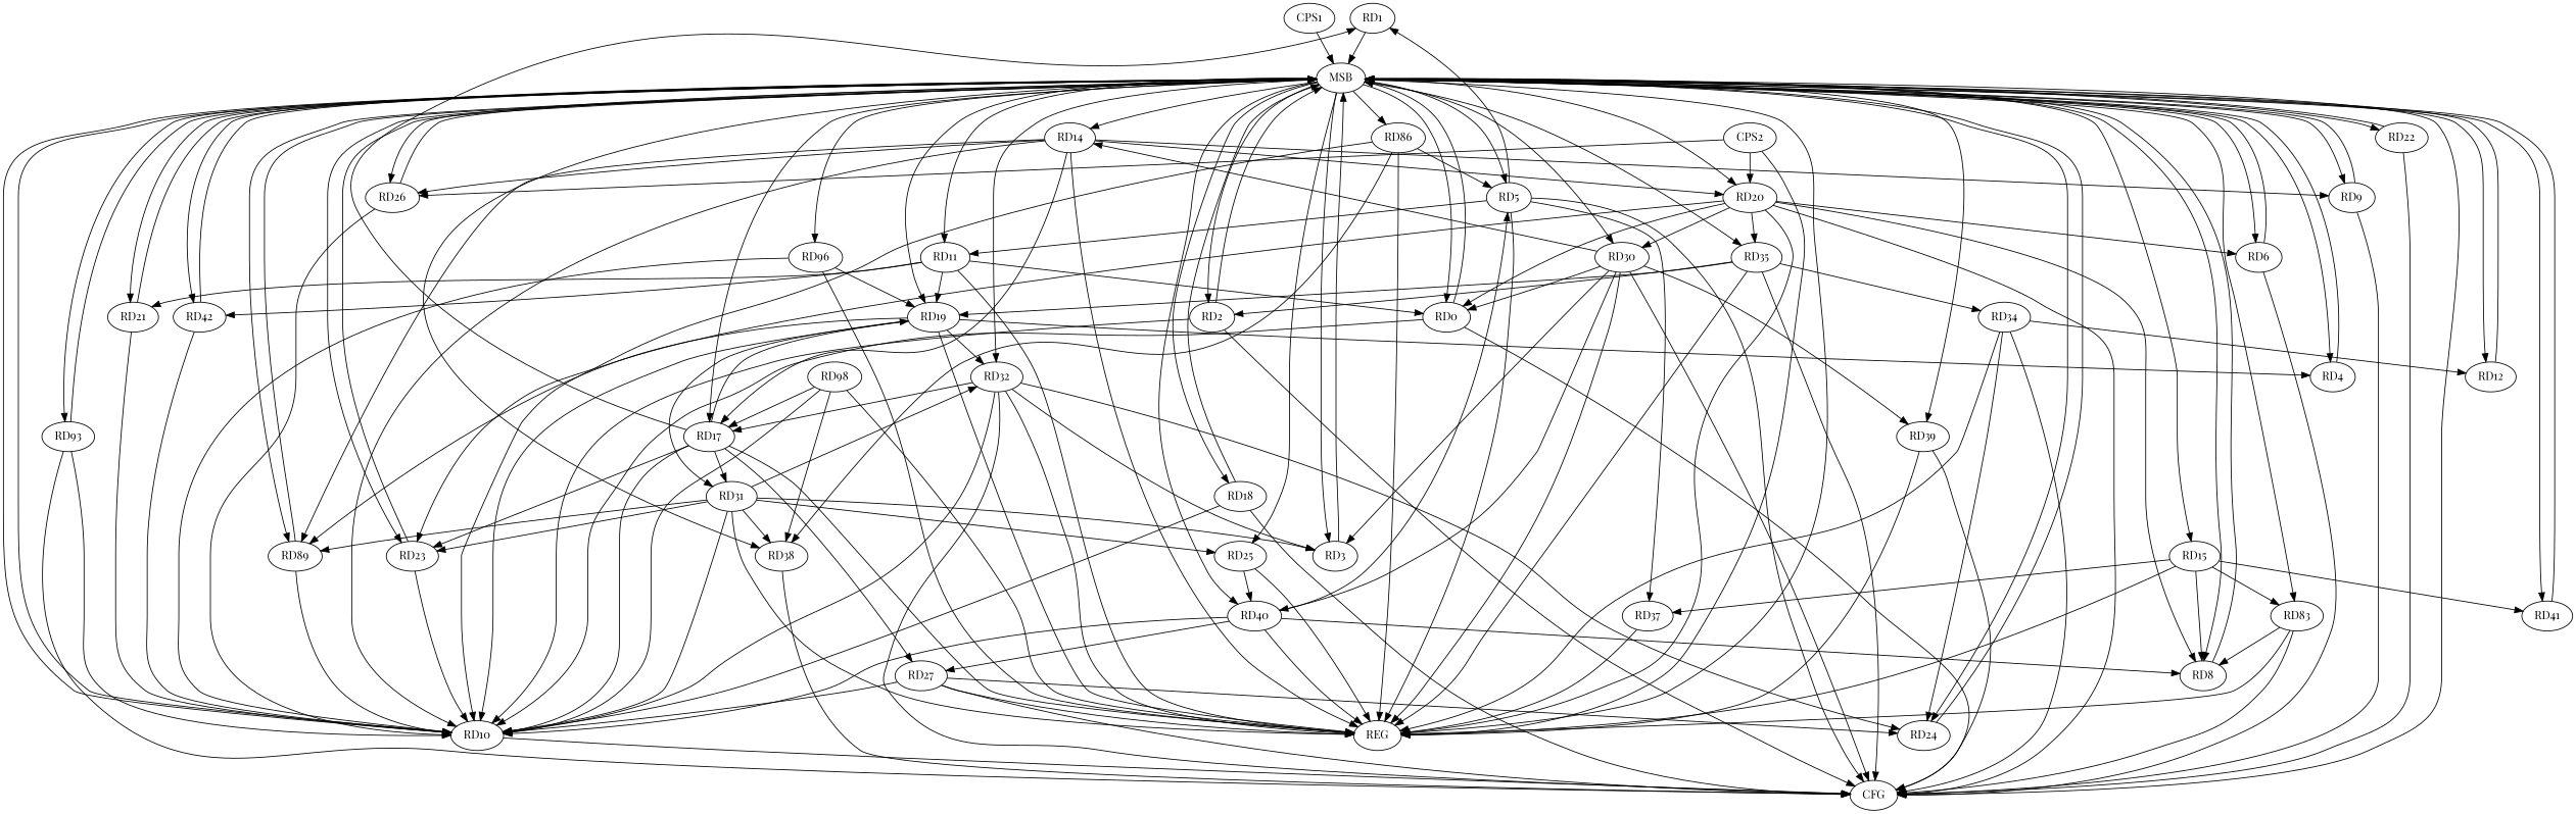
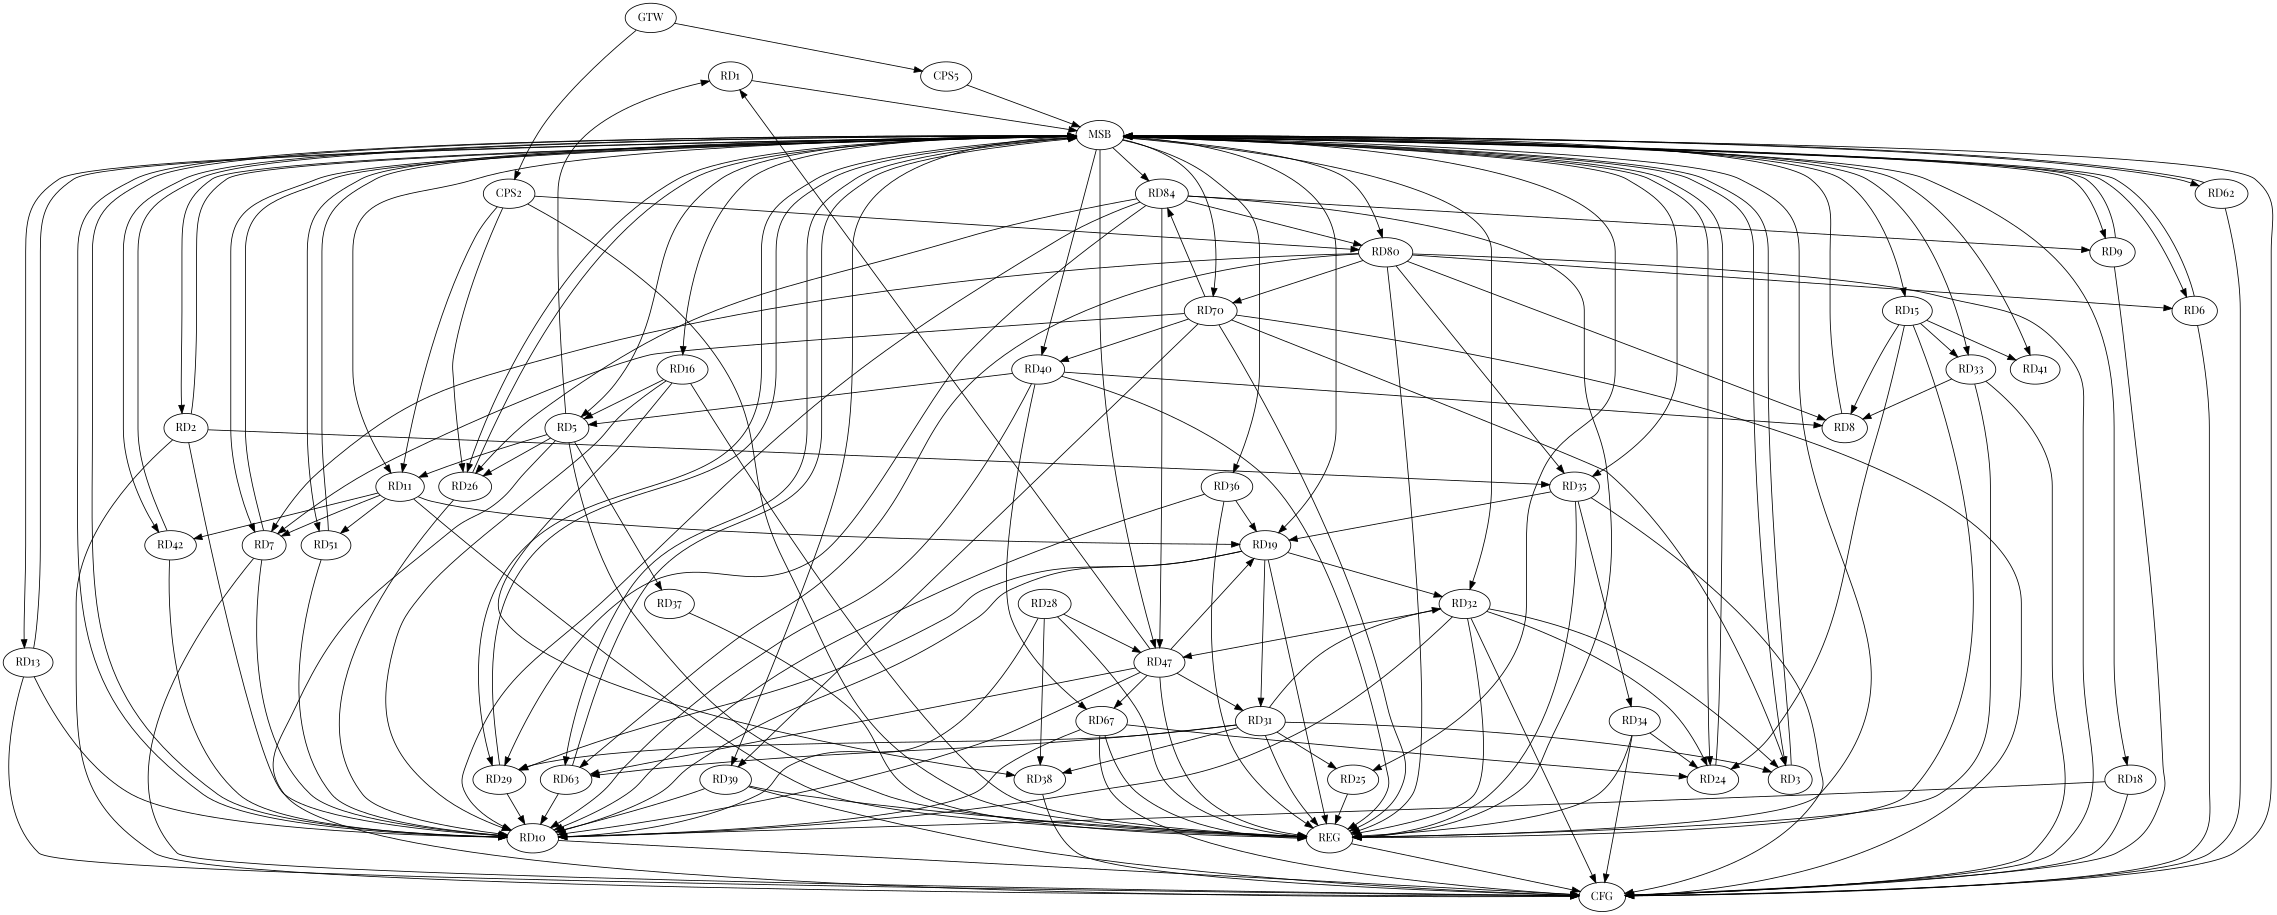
  strict digraph {
    fontname="Playfair Display"
    node [fontname="Playfair Display"]
    edge [fontname="Playfair Display"]
    n1 [label=RD1]
    n2 [label=MSB]
    n3 [label=RD2]
    n4 [label=RD10]
    n5 [label=RD3]
-   n6 [label=RD4]
    n7 [label=RD5]
    n8 [label=RD11]
    n9 [label=RD26]
    n10 [label=REG]
    n11 [label=RD6]
-   n12 [label=RD0]
+   n12 [label=RD7]
    n13 [label=RD8]
    n14 [label=RD9]
    n15 [label=RD19]
-   n16 [label=RD21]
+   n16 [label=RD51]
    n17 [label=RD42]
-   n18 [label=RD12]
-   n19 [label=RD93]
-   n20 [label=RD14]
-   n21 [label=RD17]
-   n22 [label=RD20]
-   n23 [label=RD89]
+   n19 [label=RD13]
+   n20 [label=RD84]
+   n21 [label=RD47]
+   n22 [label=RD80]
+   n23 [label=RD29]
    n24 [label=RD15]
-   n25 [label=RD83]
+   n25 [label=RD33]
    n26 [label=RD41]
-   n27 [label=RD86]
+   n27 [label=RD16]
    n28 [label=RD38]
-   n29 [label=RD23]
+   n29 [label=RD63]
    n30 [label=RD18]
    n31 [label=RD32]
-   n32 [label=RD30]
+   n32 [label=RD70]
    n33 [label=RD35]
-   n34 [label=RD22]
+   n34 [label=RD62]
    n35 [label=RD24]
    n36 [label=RD25]
    n37 [label=RD40]
    n38 [label=RD39]
-   n39 [label=RD96]
+   n39 [label=RD36]
    n40 [label=CFG]
    n41 [label=RD37]
    n42 [label=RD31]
-   n43 [label=RD27]
+   n43 [label=RD67]
    n44 [label=RD34]
-   n45 [label=RD98]
-   n46 [label=CPS1]
+   n45 [label=RD28]
+   n46 [label=CPS5]
    n47 [label=CPS2]
+   n48 [label=GTW]
    n1 -> n2
    n2 -> n3
    n2 -> n4
    n2 -> n5
-   n2 -> n6
    n2 -> n7
    n2 -> n8
    n2 -> n9
    n2 -> n10
    n2 -> n11
    n2 -> n12
-   n2 -> n13
    n2 -> n14
    n2 -> n15
    n2 -> n16
    n2 -> n17
-   n2 -> n18
    n2 -> n19
    n2 -> n20
    n2 -> n21
    n2 -> n22
    n2 -> n23
    n2 -> n24
    n2 -> n25
    n2 -> n26
    n2 -> n27
-   n2 -> n28
    n2 -> n29
    n2 -> n30
    n2 -> n31
    n2 -> n32
    n2 -> n33
    n2 -> n34
    n2 -> n35
    n2 -> n36
    n2 -> n37
    n2 -> n38
    n2 -> n39
    n3 -> n2
    n3 -> n4
    n3 -> n40
    n4 -> n2
    n4 -> n40
    n5 -> n2
-   n6 -> n2
    n7 -> n1
    n7 -> n8
+   n7 -> n9
    n7 -> n10
    n7 -> n40
    n7 -> n41
    n8 -> n10
    n8 -> n12
    n8 -> n15
    n8 -> n16
    n8 -> n17
    n9 -> n2
    n9 -> n4
+   n10 -> n40
    n11 -> n2
    n11 -> n40
    n12 -> n2
    n12 -> n4
    n12 -> n40
    n13 -> n2
    n14 -> n2
    n14 -> n40
    n15 -> n4
-   n15 -> n6
    n15 -> n10
    n15 -> n23
    n15 -> n31
    n15 -> n42
    n16 -> n2
    n16 -> n4
    n17 -> n2
    n17 -> n4
-   n18 -> n2
    n19 -> n2
    n19 -> n4
    n19 -> n40
    n20 -> n4
    n20 -> n9
    n20 -> n10
    n20 -> n14
    n20 -> n21
    n20 -> n22
    n20 -> n23
    n21 -> n1
    n21 -> n4
    n21 -> n10
    n21 -> n15
    n21 -> n29
    n21 -> n42
    n21 -> n43
    n22 -> n10
    n22 -> n11
    n22 -> n12
    n22 -> n13
    n22 -> n29
    n22 -> n32
    n22 -> n33
    n22 -> n40
    n23 -> n2
    n23 -> n4
    n24 -> n10
    n24 -> n13
    n24 -> n25
    n24 -> n26
-   n24 -> n41
+   n24 -> n35
    n25 -> n10
    n25 -> n13
    n25 -> n40
-   n26 -> n2
    n27 -> n4
    n27 -> n7
    n27 -> n10
    n27 -> n28
    n28 -> n40
    n29 -> n2
    n29 -> n4
-   n30 -> n2
    n30 -> n4
    n30 -> n40
    n31 -> n4
    n31 -> n5
    n31 -> n10
    n31 -> n21
    n31 -> n35
    n31 -> n40
    n32 -> n5
    n32 -> n10
    n32 -> n12
    n32 -> n20
    n32 -> n37
    n32 -> n38
    n32 -> n40
-   n33 -> n3
+   n3 -> n33
    n33 -> n10
    n33 -> n15
    n33 -> n40
    n33 -> n44
    n34 -> n2
    n34 -> n40
    n35 -> n2
    n36 -> n10
-   n36 -> n37
    n37 -> n4
    n37 -> n7
    n37 -> n10
    n37 -> n13
    n37 -> n43
-   n42 -> n4
+   n38 -> n4
    n38 -> n10
    n38 -> n40
    n39 -> n4
    n39 -> n10
    n39 -> n15
    n40 -> n2
    n41 -> n10
    n42 -> n5
    n42 -> n10
    n42 -> n23
    n42 -> n28
    n42 -> n29
    n42 -> n31
    n42 -> n36
    n43 -> n4
    n43 -> n10
    n43 -> n35
    n43 -> n40
    n44 -> n10
-   n44 -> n18
    n44 -> n35
    n44 -> n40
    n45 -> n4
    n45 -> n10
    n45 -> n21
    n45 -> n28
    n46 -> n2
+   n47 -> n8
    n47 -> n9
    n47 -> n10
    n47 -> n22
+   n48 -> n46
+   n48 -> n47
  }
